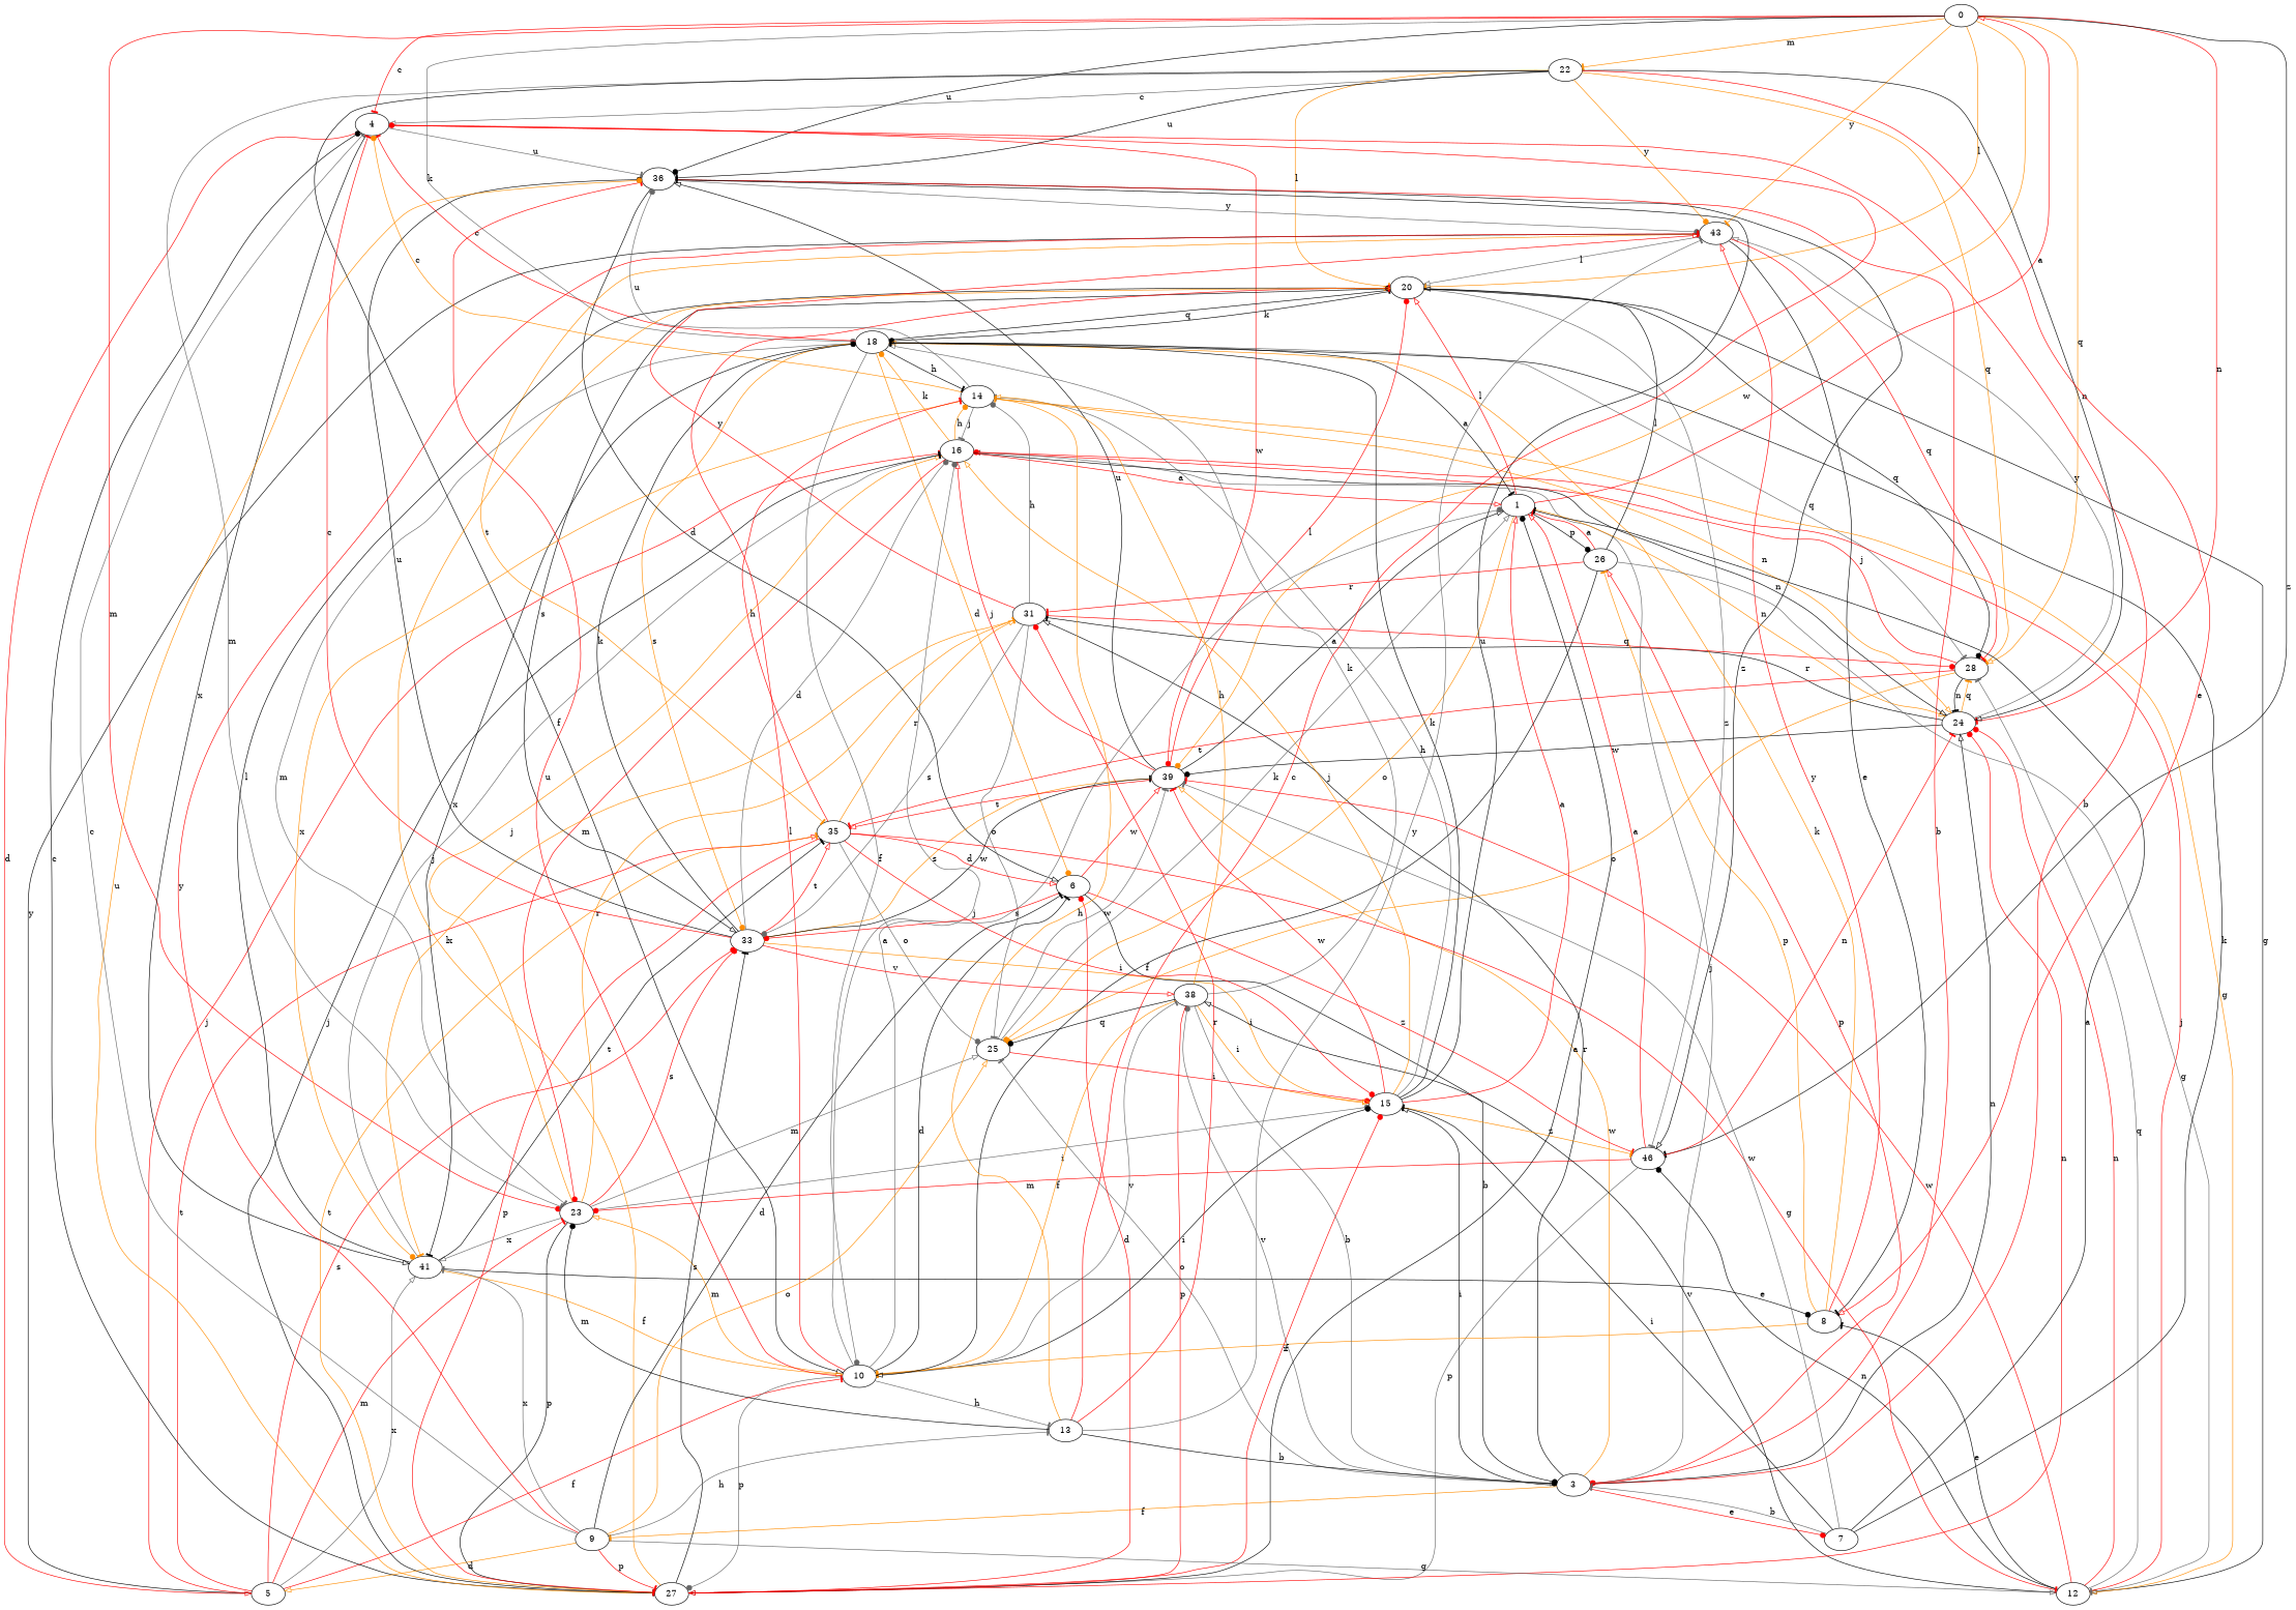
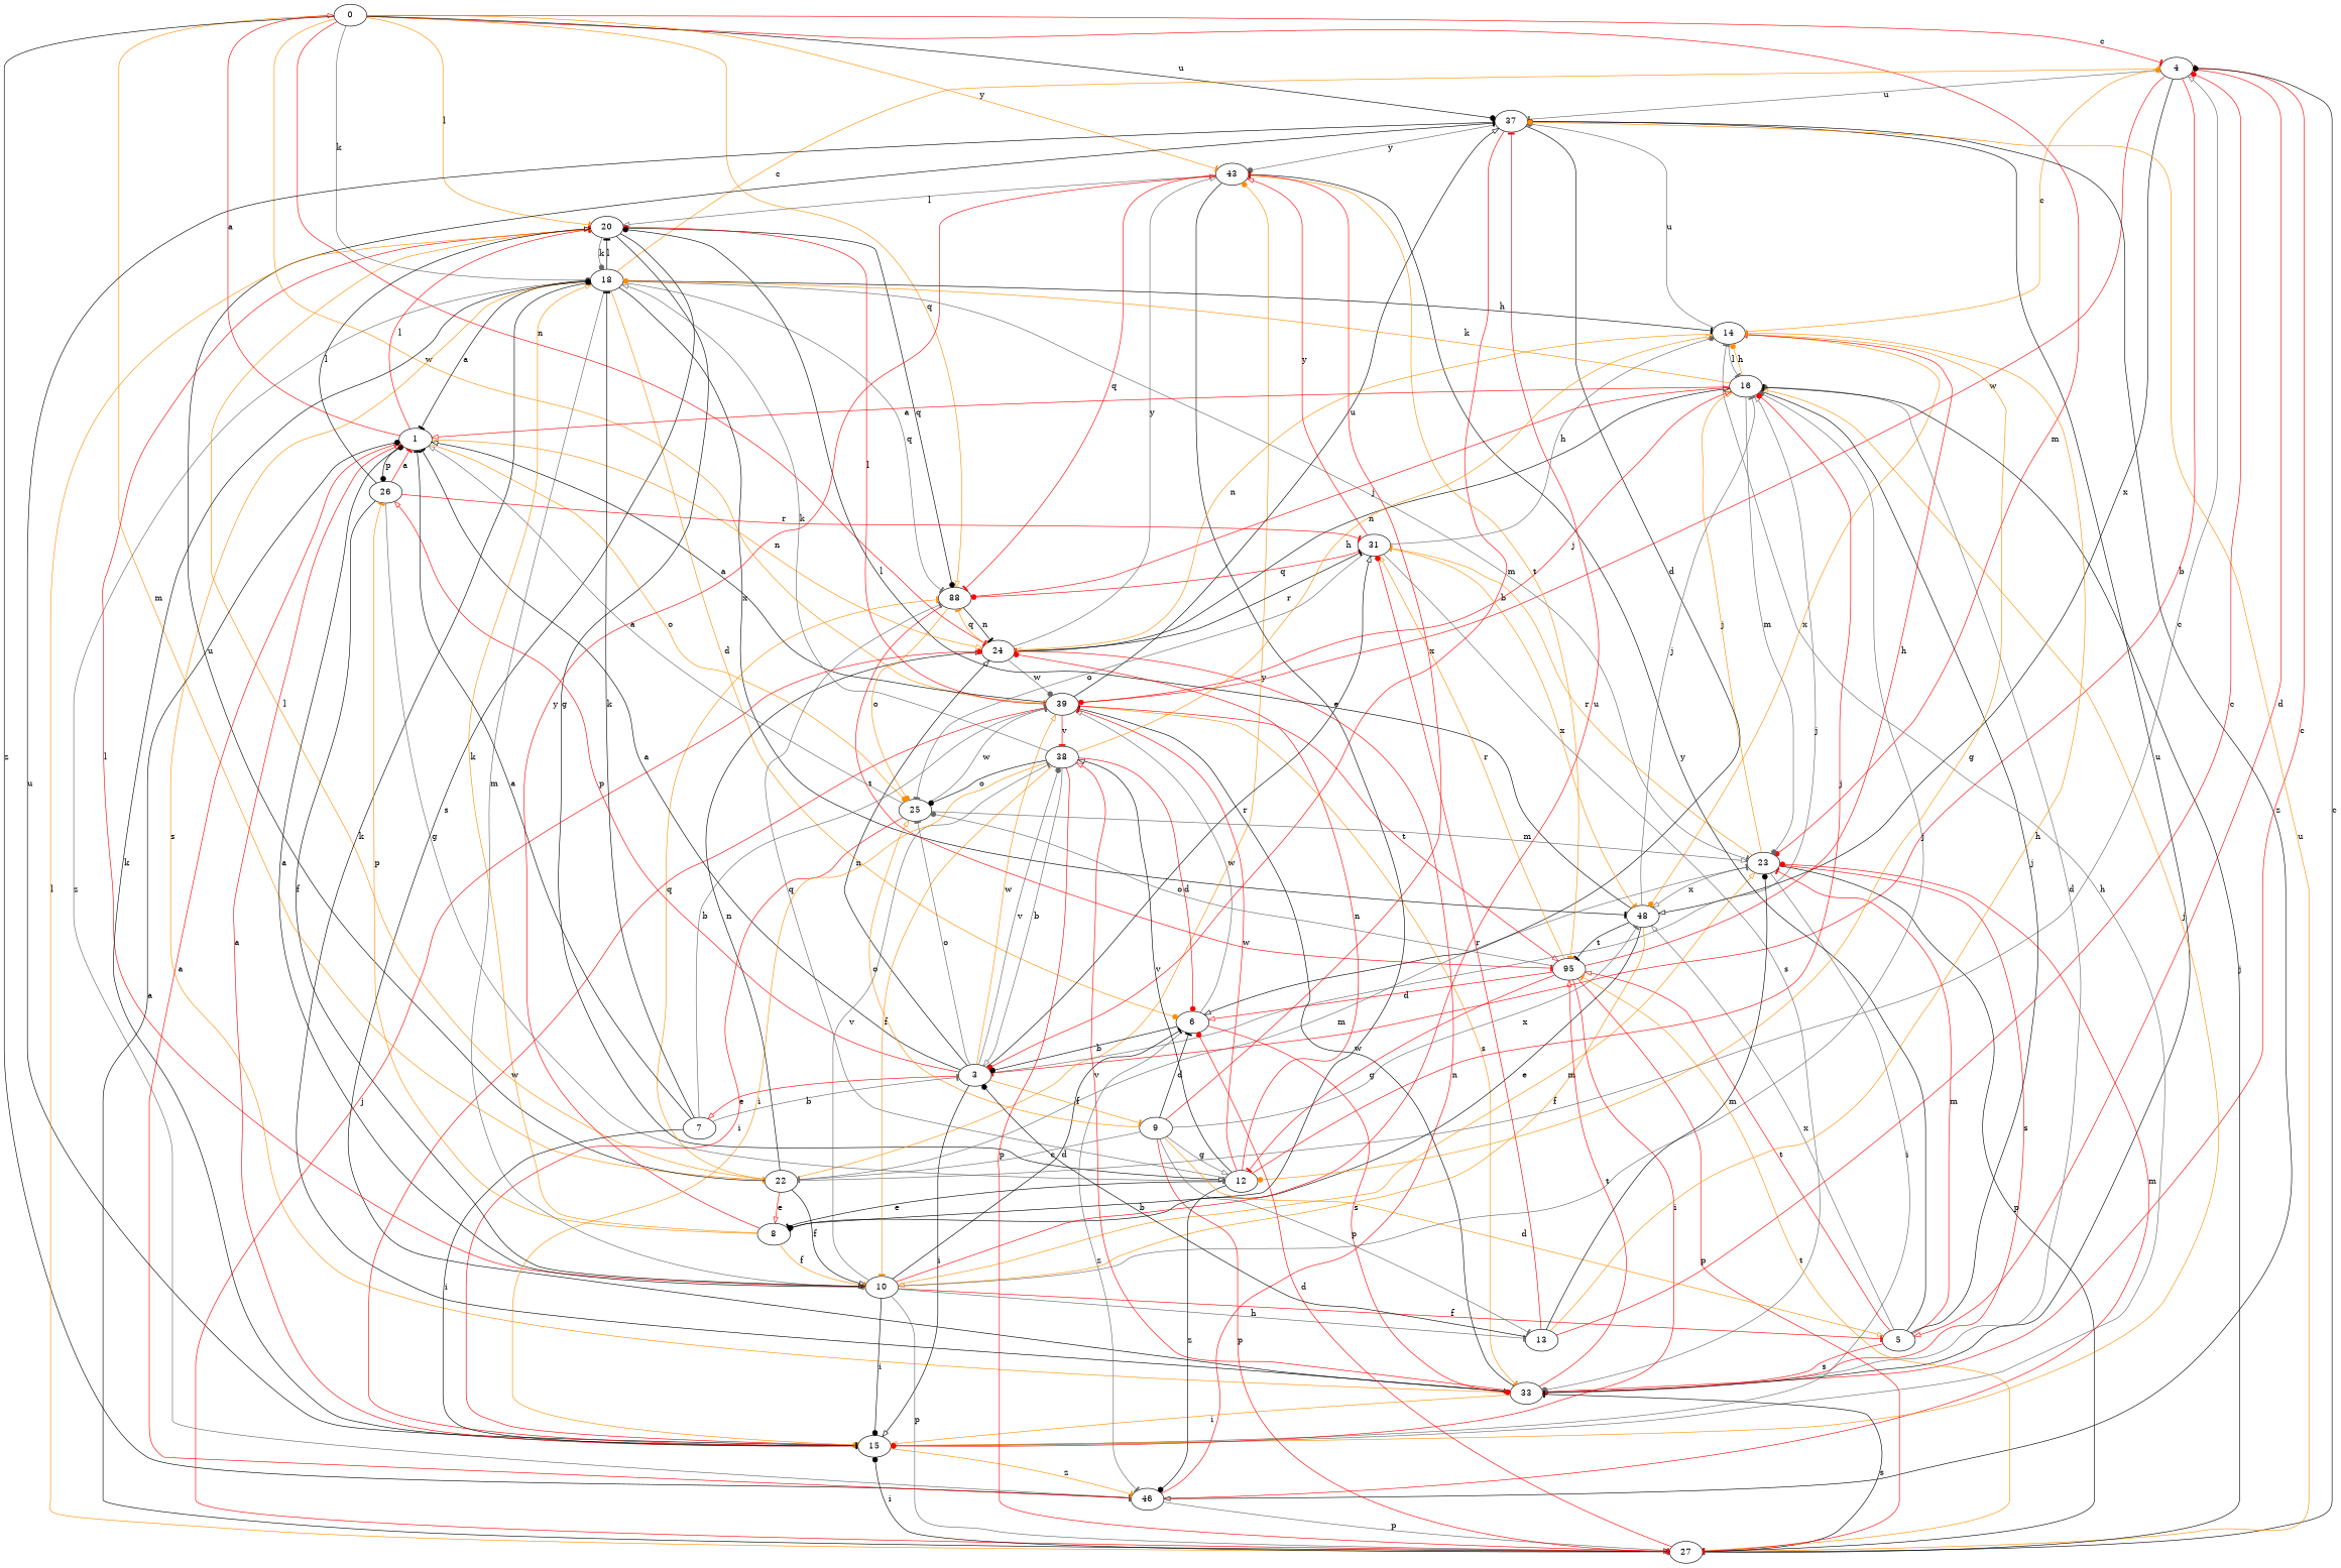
  strict digraph {
    edge [arrowhead=tee color=red]
    0
    4
    18
    20
    22
    23
    24
-   28
-   36
+   28 [label=88]
+   36 [label=37]
    39
    43
    46
    3
    5
-   41
+   41 [label=48]
    1
    10
    33
    6
    14
    12
    8
    15
    16
    31
    27
    25
-   35
+   35 [label=95]
    38
    26
    7
    9
    13
    0 -> 4 [label=c]
    0 -> 18 [arrowhead=dot color=gray40 label=k]
    0 -> 20 [color=darkorange label=l]
    0 -> 22 [color=darkorange label=m]
    0 -> 23 [arrowhead=dot label=m]
    0 -> 24 [label=n]
    0 -> 28 [arrowhead=onormal color=darkorange label=q]
    0 -> 36 [arrowhead=dot color=black label=u]
-   0 -> 39 [arrowhead=dot color=darkorange label=w]
+   0 -> 39 [color=darkorange label=w]
    0 -> 43 [color=darkorange label=y]
    0 -> 46 [color=black label=z]
    4 -> 36 [color=gray40 label=u]
    4 -> 39 [arrowhead=dot label=w]
    4 -> 3 [label=b]
    4 -> 5 [arrowhead=onormal label=d]
    4 -> 41 [arrowhead=onormal color=black label=x]
-   18 -> 4 [label=c]
-   18 -> 20 [color=black label=q]
+   18 -> 4 [color=darkorange label=c]
+   18 -> 20 [color=black label=l]
    18 -> 23 [color=gray40 label=m]
    18 -> 28 [color=gray40 label=q]
    18 -> 41 [color=black label=x]
    18 -> 1 [color=black label=a]
-   18 -> 10 [arrowhead=dot color=gray40 label=f]
+   18 -> 10 [arrowhead=dot color=gray40 label=m]
    18 -> 33 [arrowhead=dot color=darkorange label=s]
    18 -> 6 [arrowhead=dot color=darkorange label=d]
    18 -> 14 [color=black label=h]
-   20 -> 18 [arrowhead=dot color=black label=k]
+   20 -> 18 [arrowhead=dot color=gray40 label=k]
    20 -> 28 [arrowhead=dot color=black label=q]
-   20 -> 46 [color=gray40 label=z]
+   18 -> 46 [color=gray40 label=z]
    20 -> 33 [arrowhead=onormal color=black label=s]
    20 -> 12 [arrowhead=onormal color=black label=g]
    22 -> 4 [arrowhead=onormal color=gray40 label=c]
    22 -> 20 [color=darkorange label=l]
    22 -> 23 [color=gray40 label=m]
    22 -> 24 [arrowhead=onormal color=black label=n]
    22 -> 28 [color=darkorange label=q]
    22 -> 36 [color=black label=u]
    22 -> 43 [arrowhead=dot color=darkorange label=y]
    22 -> 10 [arrowhead=onormal color=black label=f]
    22 -> 8 [arrowhead=onormal label=e]
    23 -> 41 [arrowhead=onormal color=gray40 label=x]
    23 -> 33 [arrowhead=dot label=s]
    23 -> 15 [arrowhead=dot color=gray40 label=i]
    23 -> 16 [arrowhead=onormal color=darkorange label=j]
    23 -> 31 [color=darkorange label=r]
    23 -> 27 [color=black label=p]
    24 -> 28 [color=darkorange label=q]
-   24 -> 39 [arrowhead=dot color=black label=w]
+   24 -> 39 [arrowhead=dot color=gray40 label=w]
    24 -> 43 [arrowhead=onormal color=gray40 label=y]
    24 -> 31 [color=black label=r]
    28 -> 24 [color=black label=n]
    28 -> 16 [arrowhead=onormal label=j]
    28 -> 25 [arrowhead=dot color=darkorange label=o]
    28 -> 35 [label=t]
    36 -> 43 [arrowhead=dot color=gray40 label=y]
    36 -> 46 [arrowhead=onormal color=black label=z]
    36 -> 3 [arrowhead=dot label=b]
    36 -> 6 [arrowhead=onormal color=black label=d]
    39 -> 20 [arrowhead=dot label=l]
    39 -> 36 [arrowhead=onormal color=black label=u]
    39 -> 1 [arrowhead=onormal color=black label=a]
    39 -> 33 [color=darkorange label=s]
    39 -> 16 [arrowhead=onormal label=j]
    39 -> 35 [arrowhead=onormal label=t]
+   39 -> 38 [label=v]
    43 -> 20 [arrowhead=onormal color=gray40 label=l]
    43 -> 28 [label=q]
    43 -> 8 [color=black label=e]
    43 -> 35 [color=darkorange label=t]
    46 -> 23 [arrowhead=dot label=m]
    46 -> 24 [label=n]
    46 -> 1 [arrowhead=onormal label=a]
    46 -> 27 [arrowhead=onormal color=gray40 label=p]
    3 -> 24 [arrowhead=onormal color=black label=n]
    3 -> 39 [arrowhead=onormal color=darkorange label=w]
+   3 -> 1 [color=black label=a]
    3 -> 15 [arrowhead=onormal color=black label=i]
    3 -> 16 [arrowhead=onormal color=gray40 label=j]
    3 -> 31 [arrowhead=onormal color=black label=r]
    3 -> 25 [color=gray40 label=o]
    3 -> 38 [arrowhead=dot color=gray40 label=v]
    3 -> 26 [arrowhead=onormal label=p]
-   3 -> 7 [arrowhead=dot label=e]
+   3 -> 7 [arrowhead=onormal label=e]
    3 -> 9 [color=darkorange label=f]
    5 -> 23 [label=m]
    5 -> 43 [color=black label=y]
    5 -> 41 [arrowhead=onormal color=gray40 label=x]
-   5 -> 10 [label=f]
+   10 -> 5 [label=f]
    5 -> 33 [arrowhead=dot label=s]
-   5 -> 16 [label=j]
+   5 -> 16 [color=black label=j]
    5 -> 35 [arrowhead=onormal label=t]
    41 -> 20 [arrowhead=dot color=black label=l]
    41 -> 10 [arrowhead=onormal color=darkorange label=f]
    41 -> 8 [arrowhead=dot color=black label=e]
    41 -> 16 [color=gray40 label=j]
    41 -> 35 [color=black label=t]
    1 -> 0 [arrowhead=onormal label=a]
-   1 -> 20 [arrowhead=onormal label=l]
+   1 -> 20 [label=l]
    1 -> 24 [arrowhead=onormal color=darkorange label=n]
    1 -> 25 [arrowhead=dot color=darkorange label=o]
    1 -> 26 [arrowhead=dot color=black label=p]
    10 -> 20 [label=l]
    10 -> 23 [arrowhead=onormal color=darkorange label=m]
    10 -> 36 [label=u]
-   10 -> 1 [arrowhead=dot color=gray40 label=a]
+   10 -> 1 [arrowhead=dot color=black label=a]
    10 -> 6 [color=black label=d]
    10 -> 15 [arrowhead=dot color=black label=i]
    10 -> 16 [arrowhead=dot color=gray40 label=j]
    10 -> 27 [arrowhead=dot color=gray40 label=p]
    10 -> 38 [color=gray40 label=v]
    10 -> 13 [color=gray40 label=h]
    33 -> 4 [label=c]
    33 -> 18 [arrowhead=dot color=black label=k]
    33 -> 36 [arrowhead=dot color=black label=u]
    33 -> 39 [color=black label=w]
    33 -> 15 [arrowhead=onormal color=darkorange label=i]
    33 -> 16 [arrowhead=dot color=gray40 label=d]
    33 -> 35 [arrowhead=onormal label=t]
    33 -> 38 [arrowhead=onormal label=v]
-   6 -> 39 [arrowhead=onormal label=w]
-   6 -> 46 [label=z]
+   6 -> 39 [arrowhead=onormal color=gray40 label=w]
+   6 -> 46 [color=gray40 label=z]
    6 -> 3 [arrowhead=dot color=black label=b]
    6 -> 33 [arrowhead=dot label=s]
    14 -> 4 [arrowhead=dot color=darkorange label=c]
    14 -> 24 [arrowhead=onormal color=darkorange label=n]
    14 -> 36 [arrowhead=dot color=gray40 label=u]
    14 -> 41 [arrowhead=dot color=darkorange label=x]
-   14 -> 12 [arrowhead=onormal color=darkorange label=g]
-   14 -> 16 [color=gray40 label=j]
+   14 -> 12 [arrowhead=dot color=darkorange label=g]
+   14 -> 16 [color=gray40 label=l]
    12 -> 24 [arrowhead=dot label=n]
    12 -> 28 [color=gray40 label=q]
    12 -> 39 [label=w]
-   12 -> 46 [arrowhead=dot color=black label=n]
+   12 -> 46 [arrowhead=dot color=black label=z]
    12 -> 8 [color=black label=e]
    12 -> 16 [arrowhead=dot label=j]
    12 -> 38 [arrowhead=onormal color=black label=v]
    8 -> 18 [arrowhead=onormal color=darkorange label=k]
    8 -> 43 [arrowhead=onormal label=y]
    8 -> 10 [color=darkorange label=f]
    8 -> 26 [color=darkorange label=p]
-   15 -> 18 [color=black label=k]
+   15 -> 18 [arrowhead=dot color=black label=k]
    15 -> 36 [color=black label=u]
    15 -> 39 [label=w]
    15 -> 46 [color=darkorange label=z]
    15 -> 1 [arrowhead=onormal label=a]
    15 -> 14 [color=gray40 label=h]
    15 -> 16 [arrowhead=onormal color=darkorange label=j]
    16 -> 18 [arrowhead=dot color=darkorange label=k]
-   16 -> 23 [arrowhead=dot label=m]
-   16 -> 24 [arrowhead=onormal color=black label=n]
+   16 -> 23 [arrowhead=dot color=gray40 label=m]
+   24 -> 16 [arrowhead=onormal color=black label=n]
    16 -> 1 [arrowhead=onormal label=a]
    16 -> 14 [arrowhead=dot color=darkorange label=h]
    31 -> 28 [arrowhead=dot label=q]
    31 -> 43 [arrowhead=onormal label=y]
    31 -> 41 [color=darkorange label=x]
    31 -> 33 [arrowhead=dot color=gray40 label=s]
    31 -> 14 [arrowhead=dot color=gray40 label=h]
    31 -> 25 [color=gray40 label=o]
    27 -> 4 [arrowhead=dot color=black label=c]
    27 -> 20 [arrowhead=onormal color=darkorange label=l]
-   27 -> 24 [arrowhead=dot label=n]
+   27 -> 24 [arrowhead=dot label=j]
    27 -> 36 [arrowhead=dot color=darkorange label=u]
    27 -> 1 [arrowhead=dot color=black label=a]
    27 -> 33 [color=black label=s]
    27 -> 6 [arrowhead=dot label=d]
-   27 -> 15 [arrowhead=dot label=i]
+   27 -> 15 [arrowhead=dot color=black label=i]
    27 -> 16 [color=black label=j]
    27 -> 35 [color=darkorange label=t]
-   23 -> 25 [arrowhead=onormal color=gray40 label=m]
+   25 -> 23 [arrowhead=onormal color=gray40 label=m]
    25 -> 39 [color=gray40 label=w]
-   25 -> 1 [arrowhead=onormal color=gray40 label=k]
+   25 -> 1 [arrowhead=onormal color=gray40 label=a]
    25 -> 15 [arrowhead=dot label=i]
    35 -> 6 [arrowhead=onormal label=d]
    35 -> 14 [label=h]
    35 -> 12 [label=g]
    35 -> 15 [arrowhead=dot label=i]
    35 -> 31 [arrowhead=onormal color=darkorange label=r]
    35 -> 27 [label=p]
    35 -> 25 [arrowhead=dot color=gray40 label=o]
    38 -> 18 [arrowhead=onormal color=gray40 label=k]
    38 -> 3 [arrowhead=onormal color=gray40 label=b]
    38 -> 10 [color=darkorange label=f]
+   38 -> 6 [arrowhead=dot label=d]
    38 -> 14 [arrowhead=onormal color=darkorange label=h]
-   38 -> 15 [arrowhead=onormal color=darkorange label=i]
+   38 -> 15 [arrowhead=dot color=darkorange label=i]
    38 -> 27 [arrowhead=onormal label=p]
-   38 -> 25 [arrowhead=dot color=black label=q]
+   38 -> 25 [arrowhead=dot color=black label=o]
    26 -> 20 [arrowhead=onormal color=black label=l]
    26 -> 1 [label=a]
    26 -> 10 [arrowhead=onormal color=black label=f]
    26 -> 12 [color=gray40 label=g]
    26 -> 31 [label=r]
    7 -> 18 [color=black label=k]
-   7 -> 39 [color=gray40 label=w]
+   7 -> 39 [color=gray40 label=b]
    7 -> 3 [color=gray40 label=b]
    7 -> 1 [color=black label=a]
    7 -> 15 [color=black label=i]
-   9 -> 4 [color=gray40 label=c]
-   9 -> 43 [label=y]
+   9 -> 22 [color=gray40 label=c]
+   9 -> 43 [label=x]
    9 -> 5 [arrowhead=onormal color=darkorange label=d]
    9 -> 41 [color=gray40 label=x]
    9 -> 6 [color=black label=d]
    9 -> 12 [arrowhead=onormal color=gray40 label=g]
    9 -> 27 [label=p]
    9 -> 25 [arrowhead=onormal color=darkorange label=o]
-   9 -> 13 [color=gray40 label=h]
+   9 -> 13 [color=gray40 label=p]
    13 -> 4 [arrowhead=dot label=c]
    13 -> 23 [arrowhead=dot color=black label=m]
-   13 -> 43 [color=gray40 label=y]
    13 -> 3 [arrowhead=dot color=black label=b]
    13 -> 14 [color=darkorange label=h]
    13 -> 31 [arrowhead=dot label=r]
  }
